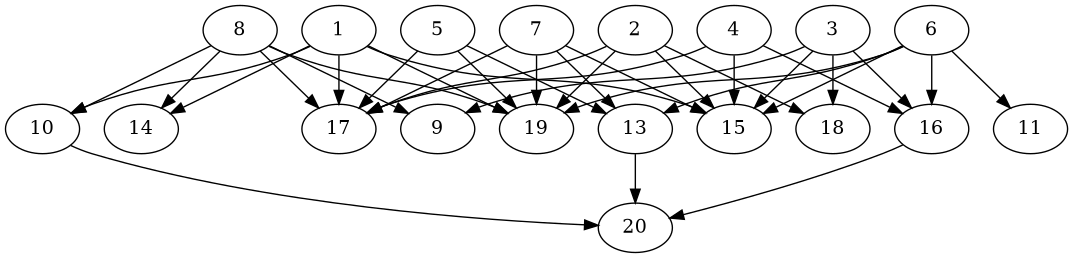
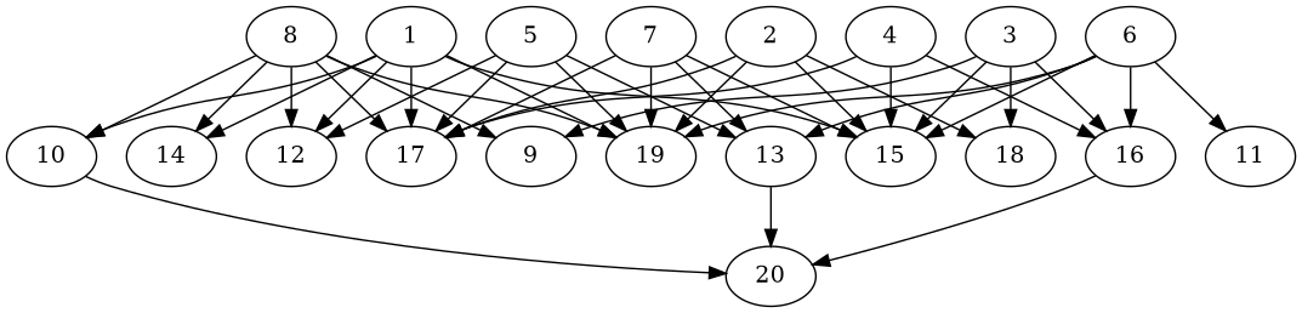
  digraph {
    node [alpha=0.19]
    1 [alpha=0.08 expect_size=37053440]
    10 [expect_size=35812352]
+   12 [alpha=0.15 expect_size=7494656]
    14 [expect_size=44061696]
    15 [alpha=0.18 expect_size=7144448]
    17 [alpha=0.04 expect_size=43227136]
    19 [alpha=0.01 expect_size=51554304]
    20 [alpha=0.05 expect_size=6056960]
    2 [expect_size=16151552]
    18 [alpha=0.08 expect_size=40162304]
    3 [alpha=0.17 expect_size=13123584]
    9 [alpha=0.01 expect_size=44004352]
    16 [alpha=0.03 expect_size=36374528]
    4 [alpha=0.04 expect_size=10853376]
    5 [alpha=0.12 expect_size=8923136]
    13 [alpha=0.04 expect_size=52197376]
    6 [alpha=0.03 expect_size=29257728]
    11 [alpha=0.20 expect_size=35388416]
    7 [expect_size=26326016]
    8 [alpha=0.05 expect_size=37505024]
    1 -> 10
+   1 -> 12
    1 -> 14
    1 -> 15
    1 -> 17
    1 -> 19
    10 -> 20
    2 -> 15
    2 -> 17
    2 -> 19
    2 -> 18
    3 -> 15
    3 -> 18
    3 -> 9
    3 -> 16
    16 -> 20
    4 -> 15
    4 -> 17
    4 -> 16
+   5 -> 12
    5 -> 17
    5 -> 19
    5 -> 13
    13 -> 20
    6 -> 15
    6 -> 19
    6 -> 16
    6 -> 13
    6 -> 11
    7 -> 15
    7 -> 17
    7 -> 19
    7 -> 13
    8 -> 10
+   8 -> 12
    8 -> 14
    8 -> 17
    8 -> 19
    8 -> 9
  }
